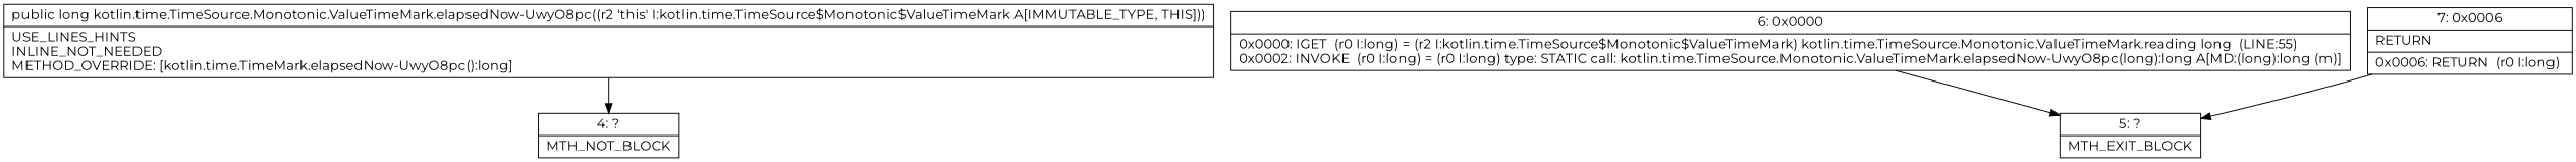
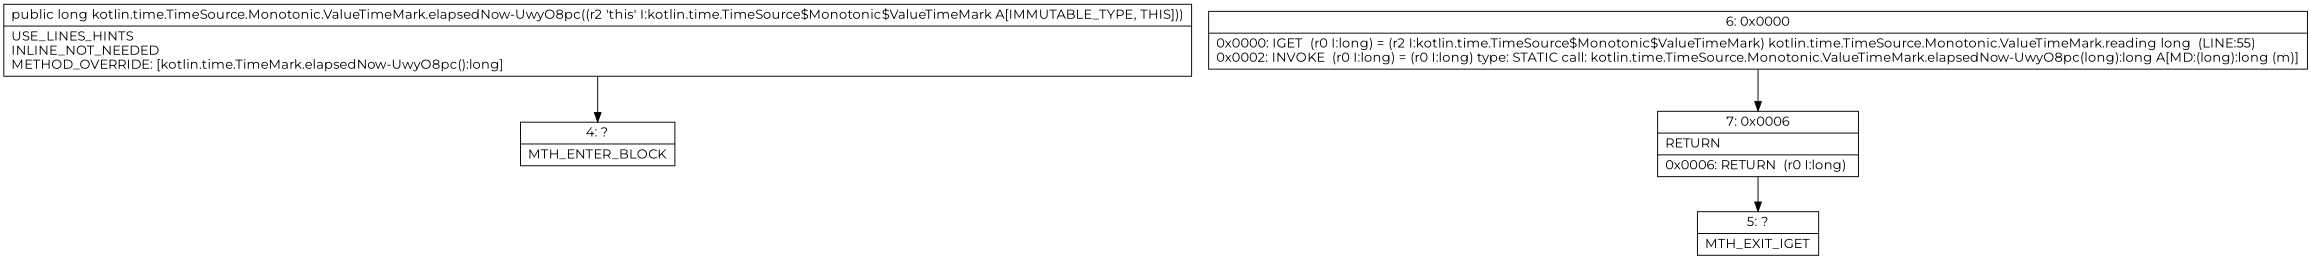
  digraph {
    fontname=Montserrat
    node [fontname=Montserrat shape=record]
    edge [fontname=Montserrat]
-   n1 [label="{4\:\ ?|MTH_NOT_BLOCK\l}"]
+   n1 [label="{4\:\ ?|MTH_ENTER_BLOCK\l}"]
    n2 [label="{6\:\ 0x0000|0x0000: IGET  (r0 I:long) = (r2 I:kotlin.time.TimeSource$Monotonic$ValueTimeMark) kotlin.time.TimeSource.Monotonic.ValueTimeMark.reading long  (LINE:55)\l0x0002: INVOKE  (r0 I:long) = (r0 I:long) type: STATIC call: kotlin.time.TimeSource.Monotonic.ValueTimeMark.elapsedNow\-UwyO8pc(long):long A[MD:(long):long (m)]\l}"]
    n3 [label="{7\:\ 0x0006|RETURN\l|0x0006: RETURN  (r0 I:long) \l}"]
-   n4 [label="{5\:\ ?|MTH_EXIT_BLOCK\l}"]
+   n4 [label="{5\:\ ?|MTH_EXIT_IGET\l}"]
    n5 [label="{public long kotlin.time.TimeSource.Monotonic.ValueTimeMark.elapsedNow\-UwyO8pc((r2 'this' I:kotlin.time.TimeSource$Monotonic$ValueTimeMark A[IMMUTABLE_TYPE, THIS]))  | USE_LINES_HINTS\lINLINE_NOT_NEEDED\lMETHOD_OVERRIDE: [kotlin.time.TimeMark.elapsedNow\-UwyO8pc():long]\l}"]
-   n2 -> n4
+   n2 -> n3
    n3 -> n4
    n5 -> n1
  }
